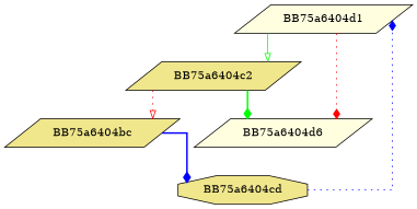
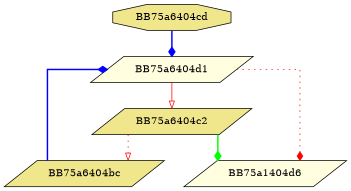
  digraph {
    splines=ortho
    node [fillcolor=khaki shape=parallelogram style=filled]
    edge [arrowhead=diamond color=green style=dotted]
    BB75a6404d1 [fillcolor=lightyellow]
    BB75a6404bc
    BB75a6404c2
-   BB75a6404d6 [fillcolor=lightyellow]
+   BB75a6404d6 [fillcolor=lightyellow label=BB75a1404d6]
    BB75a6404cd [shape=octagon]
-   BB75a6404d1 -> BB75a6404c2 [arrowhead=onormal style=solid]
+   BB75a6404d1 -> BB75a6404c2 [arrowhead=onormal color=red style=solid]
    BB75a6404d1 -> BB75a6404d6 [color=red]
-   BB75a6404bc -> BB75a6404cd [color=blue style=bold]
+   BB75a6404bc -> BB75a6404d1 [color=blue style=bold]
    BB75a6404c2 -> BB75a6404bc [arrowhead=onormal color=red]
    BB75a6404c2 -> BB75a6404d6 [style=bold]
-   BB75a6404cd -> BB75a6404d1 [color=blue]
+   BB75a6404cd -> BB75a6404d1 [color=blue style=bold]
  }
